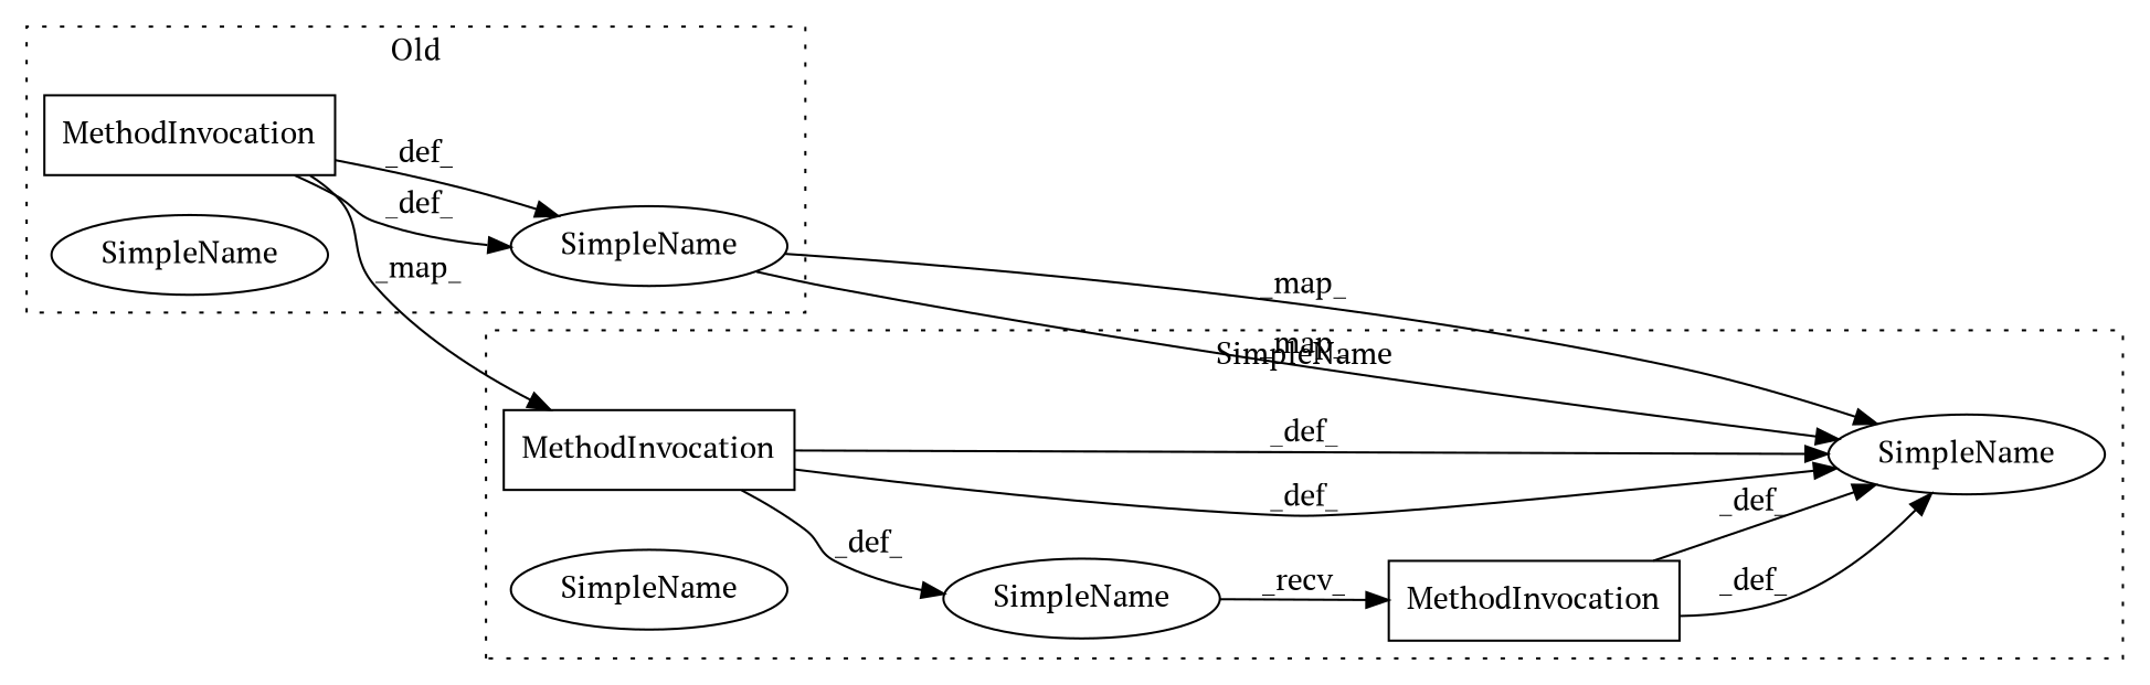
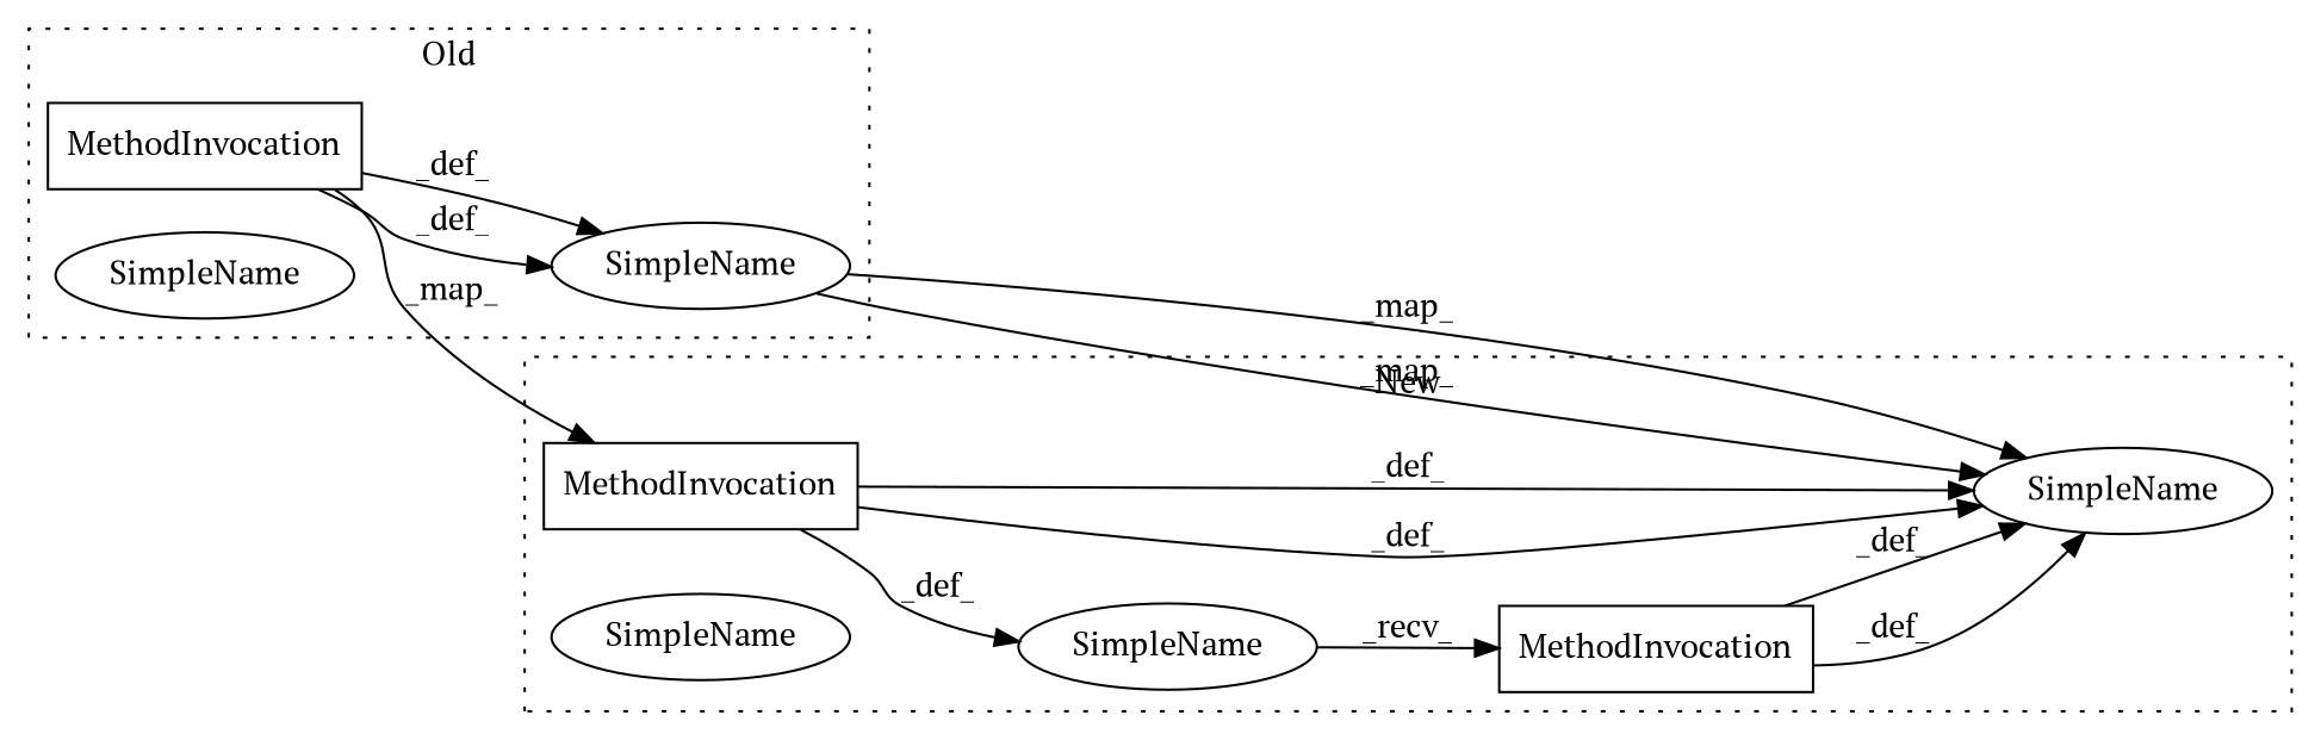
  digraph {
    rankdir=LR
    fontname="PT Serif"
    node [a=42 l=3 s=2710 shape=ellipse fontname="PT Serif"]
    edge [fontname="PT Serif"]
    n1 [a=32 l="28,1" label=MethodInvocation s="2649,2701" shape=box]
    n2 [label=SimpleName]
    n3 [label=SimpleName]
    n4 [a=32 l="28,1" label=MethodInvocation s="2637,2679" shape=box]
    n5 [a=32 l="3,1" label=MethodInvocation s="2681,2690" shape=box]
    n6 [label=SimpleName l="" s=""]
    n7 [label=SimpleName s=2699]
    n8 [label=SimpleName s=2699]
    subgraph cluster_1 {
      label=Old
      style=dotted
      n1
      n2
      n3
    }
    subgraph cluster_2 {
-     label=SimpleName
+     label=New
      style=dotted
      n4
      n5
      n6
      n7
      n8
    }
    n1 -> n3 [label=_def_]
    n1 -> n3 [label=_def_]
    n1 -> n4 [label=_map_]
    n3 -> n7 [label=_map_]
    n3 -> n7 [label=_map_]
    n4 -> n6 [label=_def_]
    n4 -> n7 [label=_def_]
    n4 -> n7 [label=_def_]
    n5 -> n7 [label=_def_]
    n5 -> n7 [label=_def_]
    n6 -> n5 [label=_recv_]
  }
